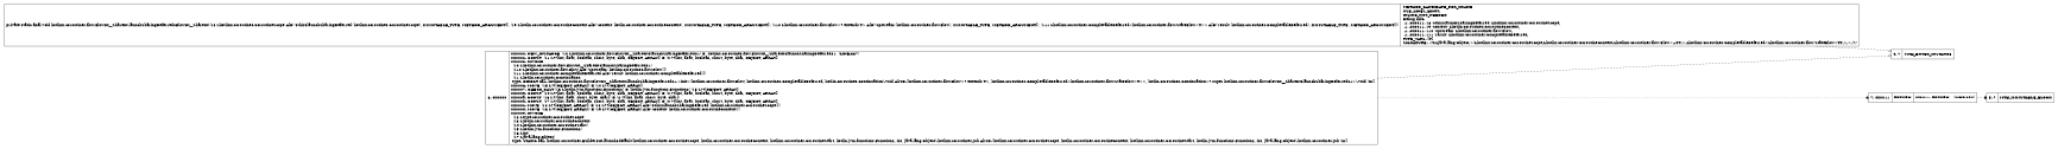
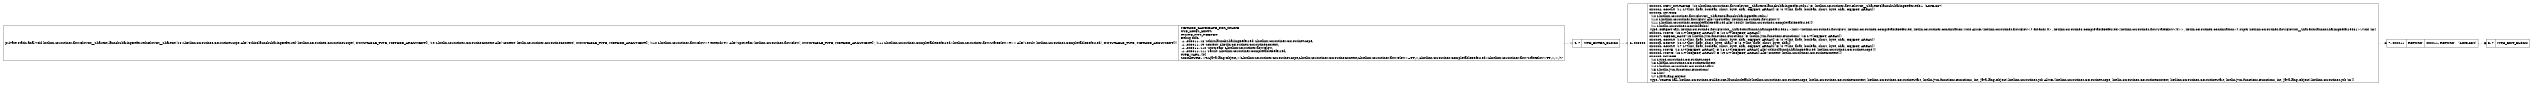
  digraph {
    rankdir=LR
    node [shape=record]
    edge [arrowhead=odot style=dashed]
-   n1 [label="{4\:\ ?|MTH_ENTER_INSTANCE\l}"]
+   n1 [label="{4\:\ ?|MTH_ENTER_BLOCK\l}"]
    n2 [label="{6\:\ 0x0000|0x0000: NEW_INSTANCE  (r0 I:kotlinx.coroutines.flow.FlowKt__ShareKt$launchSharingDeferred$1) =  kotlinx.coroutines.flow.FlowKt__ShareKt$launchSharingDeferred$1  (LINE:337)\l0x0002: CONST  (r1 I:??[int, float, boolean, short, byte, char, OBJECT, ARRAY]) = (0 ??[int, float, boolean, short, byte, char, OBJECT, ARRAY]) \l0x0003: INVOKE  \l  (r0 I:kotlinx.coroutines.flow.FlowKt__ShareKt$launchSharingDeferred$1)\l  (r10 I:kotlinx.coroutines.flow.Flow A[D('upstream' kotlinx.coroutines.flow.Flow)])\l  (r11 I:kotlinx.coroutines.CompletableDeferred A[D('result' kotlinx.coroutines.CompletableDeferred)])\l  (r1 I:kotlin.coroutines.Continuation)\l type: DIRECT call: kotlinx.coroutines.flow.FlowKt__ShareKt$launchSharingDeferred$1.\<init\>(kotlinx.coroutines.flow.Flow, kotlinx.coroutines.CompletableDeferred, kotlin.coroutines.Continuation):void A[MD:(kotlinx.coroutines.flow.Flow\<? extends T\>, kotlinx.coroutines.CompletableDeferred\<kotlinx.coroutines.flow.StateFlow\<T\>\>, kotlin.coroutines.Continuation\<? super kotlinx.coroutines.flow.FlowKt__ShareKt$launchSharingDeferred$1\>):void (m)]\l0x0006: MOVE  (r5 I:??[OBJECT, ARRAY]) = (r0 I:??[OBJECT, ARRAY]) \l0x0007: CHECK_CAST (r5 I:kotlin.jvm.functions.Function2) = (kotlin.jvm.functions.Function2) (r5 I:??[OBJECT, ARRAY]) \l0x0009: CONST  (r4 I:??[int, float, boolean, short, byte, char, OBJECT, ARRAY]) = (0 ??[int, float, boolean, short, byte, char, OBJECT, ARRAY]) \l0x000a: CONST  (r6 I:??[int, float, short, byte, char]) = (2 ??[int, float, short, byte, char]) \l0x000b: CONST  (r7 I:??[int, float, boolean, short, byte, char, OBJECT, ARRAY]) = (0 ??[int, float, boolean, short, byte, char, OBJECT, ARRAY]) \l0x000c: MOVE  (r2 I:??[OBJECT, ARRAY]) = (r8 I:??[OBJECT, ARRAY] A[D('$this$launchSharingDeferred' kotlinx.coroutines.CoroutineScope)]) \l0x000d: MOVE  (r3 I:??[OBJECT, ARRAY]) = (r9 I:??[OBJECT, ARRAY] A[D('context' kotlin.coroutines.CoroutineContext)]) \l0x000e: INVOKE  \l  (r2 I:type.coroutines.CoroutineScope)\l  (r3 I:kotlin.coroutines.CoroutineContext)\l  (r4 I:kotlinx.coroutines.CoroutineStart)\l  (r5 I:kotlin.jvm.functions.Function2)\l  (r6 I:int)\l  (r7 I:java.lang.Object)\l type: STATIC call: kotlinx.coroutines.BuildersKt.launch$default(kotlinx.coroutines.CoroutineScope, kotlin.coroutines.CoroutineContext, kotlinx.coroutines.CoroutineStart, kotlin.jvm.functions.Function2, int, java.lang.Object):kotlinx.coroutines.Job A[MD:(kotlinx.coroutines.CoroutineScope, kotlin.coroutines.CoroutineContext, kotlinx.coroutines.CoroutineStart, kotlin.jvm.functions.Function2, int, java.lang.Object):kotlinx.coroutines.Job (m)]\l}"]
    n3 [label="{7\:\ 0x0011|RETURN\l|0x0011: RETURN    (LINE:354)\l}"]
-   n4 [label="{5\:\ ?|MTH_IMMUTABLE_BLOCK\l}"]
+   n4 [label="{5\:\ ?|MTH_EXIT_BLOCK\l}"]
    n5 [label="{private static final void kotlinx.coroutines.flow.FlowKt__ShareKt.launchSharingDeferred$FlowKt__ShareKt((r8 I:kotlinx.coroutines.CoroutineScope A[D('$this$launchSharingDeferred' kotlinx.coroutines.CoroutineScope), IMMUTABLE_TYPE, METHOD_ARGUMENT]), (r9 I:kotlin.coroutines.CoroutineContext A[D('context' kotlin.coroutines.CoroutineContext), IMMUTABLE_TYPE, METHOD_ARGUMENT]), (r10 I:kotlinx.coroutines.flow.Flow\<? extends T\> A[D('upstream' kotlinx.coroutines.flow.Flow), IMMUTABLE_TYPE, METHOD_ARGUMENT]), (r11 I:kotlinx.coroutines.CompletableDeferred\<kotlinx.coroutines.flow.StateFlow\<T\>\> A[D('result' kotlinx.coroutines.CompletableDeferred), IMMUTABLE_TYPE, METHOD_ARGUMENT]))  | METHOD_CANDIDATE_FOR_INLINE\lUSE_LINES_HINTS\lINLINE_NOT_NEEDED\lDebug Info:\l  \-1 \-0x0011: r8 '$this$launchSharingDeferred' Lkotlinx\/coroutines\/CoroutineScope;\l  \-1 \-0x0011: r9 'context' Lkotlin\/coroutines\/CoroutineContext;\l  \-1 \-0x0011: r10 'upstream' Lkotlinx\/coroutines\/flow\/Flow;\l  \-1 \-0x0011: r11 'result' Lkotlinx\/coroutines\/CompletableDeferred;\lTYPE_VARS: [T]\lSIGNATURE: \<T:Ljava\/lang\/Object;\>(Lkotlinx\/coroutines\/CoroutineScope;Lkotlin\/coroutines\/CoroutineContext;Lkotlinx\/coroutines\/flow\/Flow\<+TT;\>;Lkotlinx\/coroutines\/CompletableDeferred\<Lkotlinx\/coroutines\/flow\/StateFlow\<TT;\>;\>;)V\l}"]
-   n2 -> n1
+   n1 -> n2
    n2 -> n3 [arrowhead=dot style=dotted]
    n3 -> n4 [arrowhead=box]
    n5 -> n1
  }
